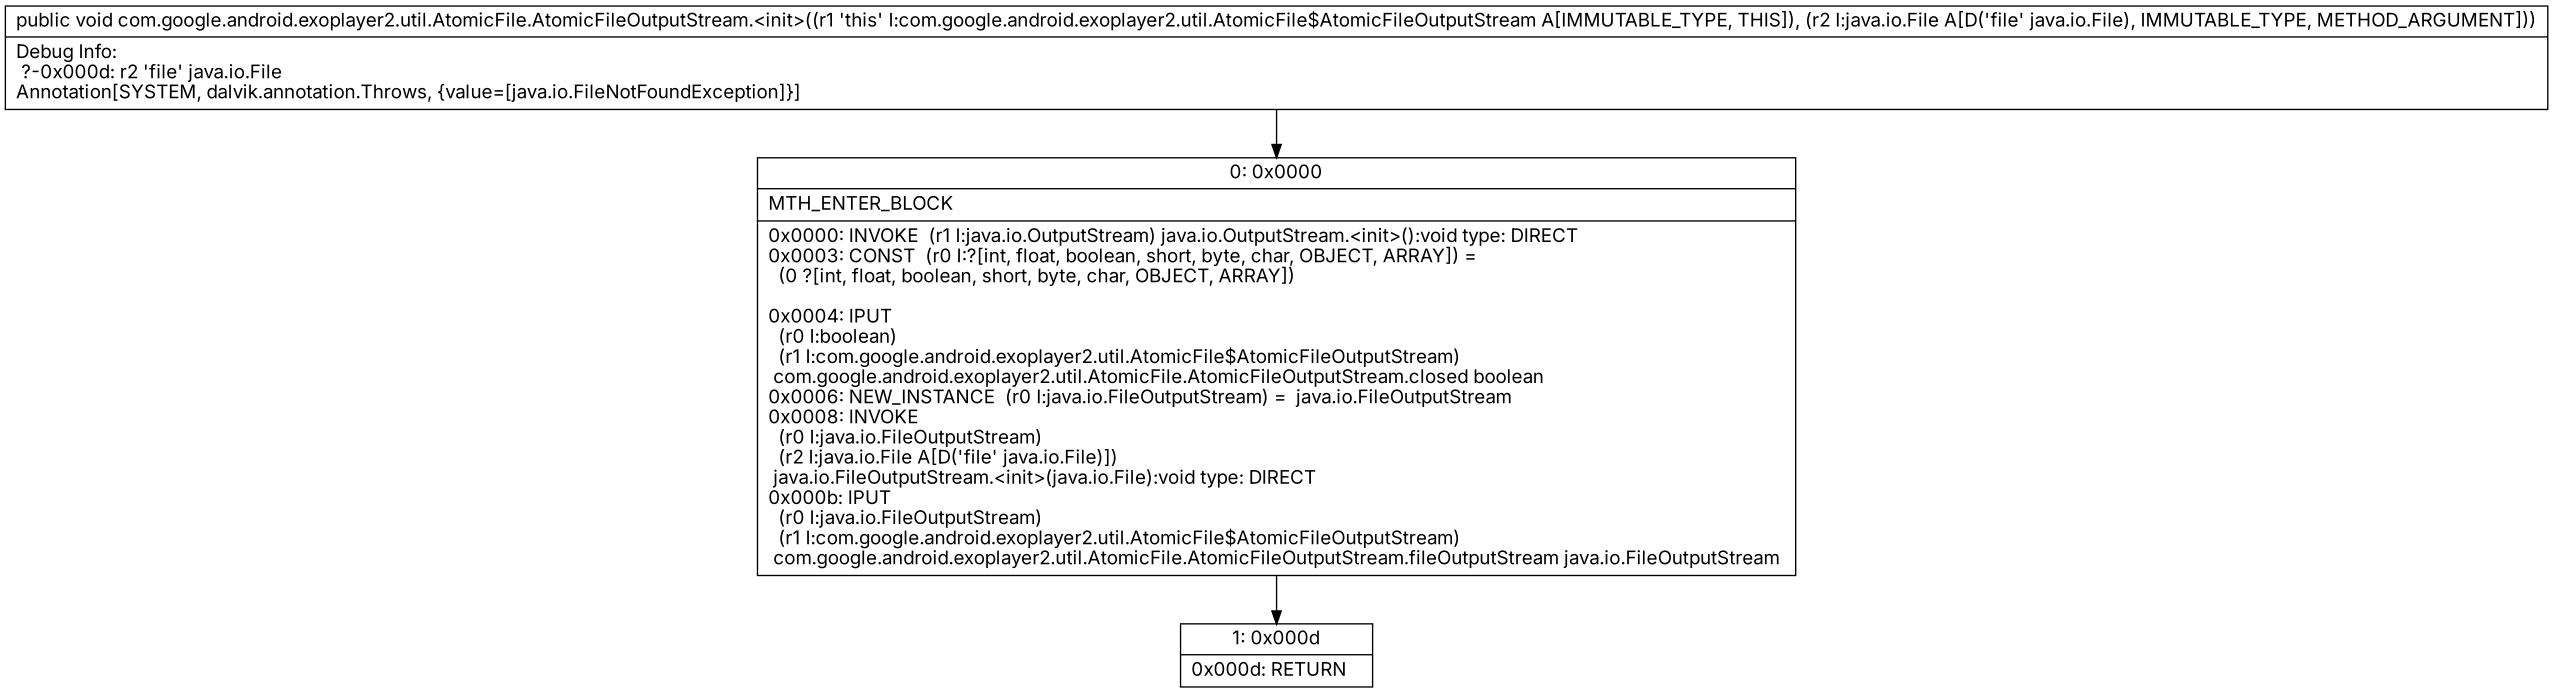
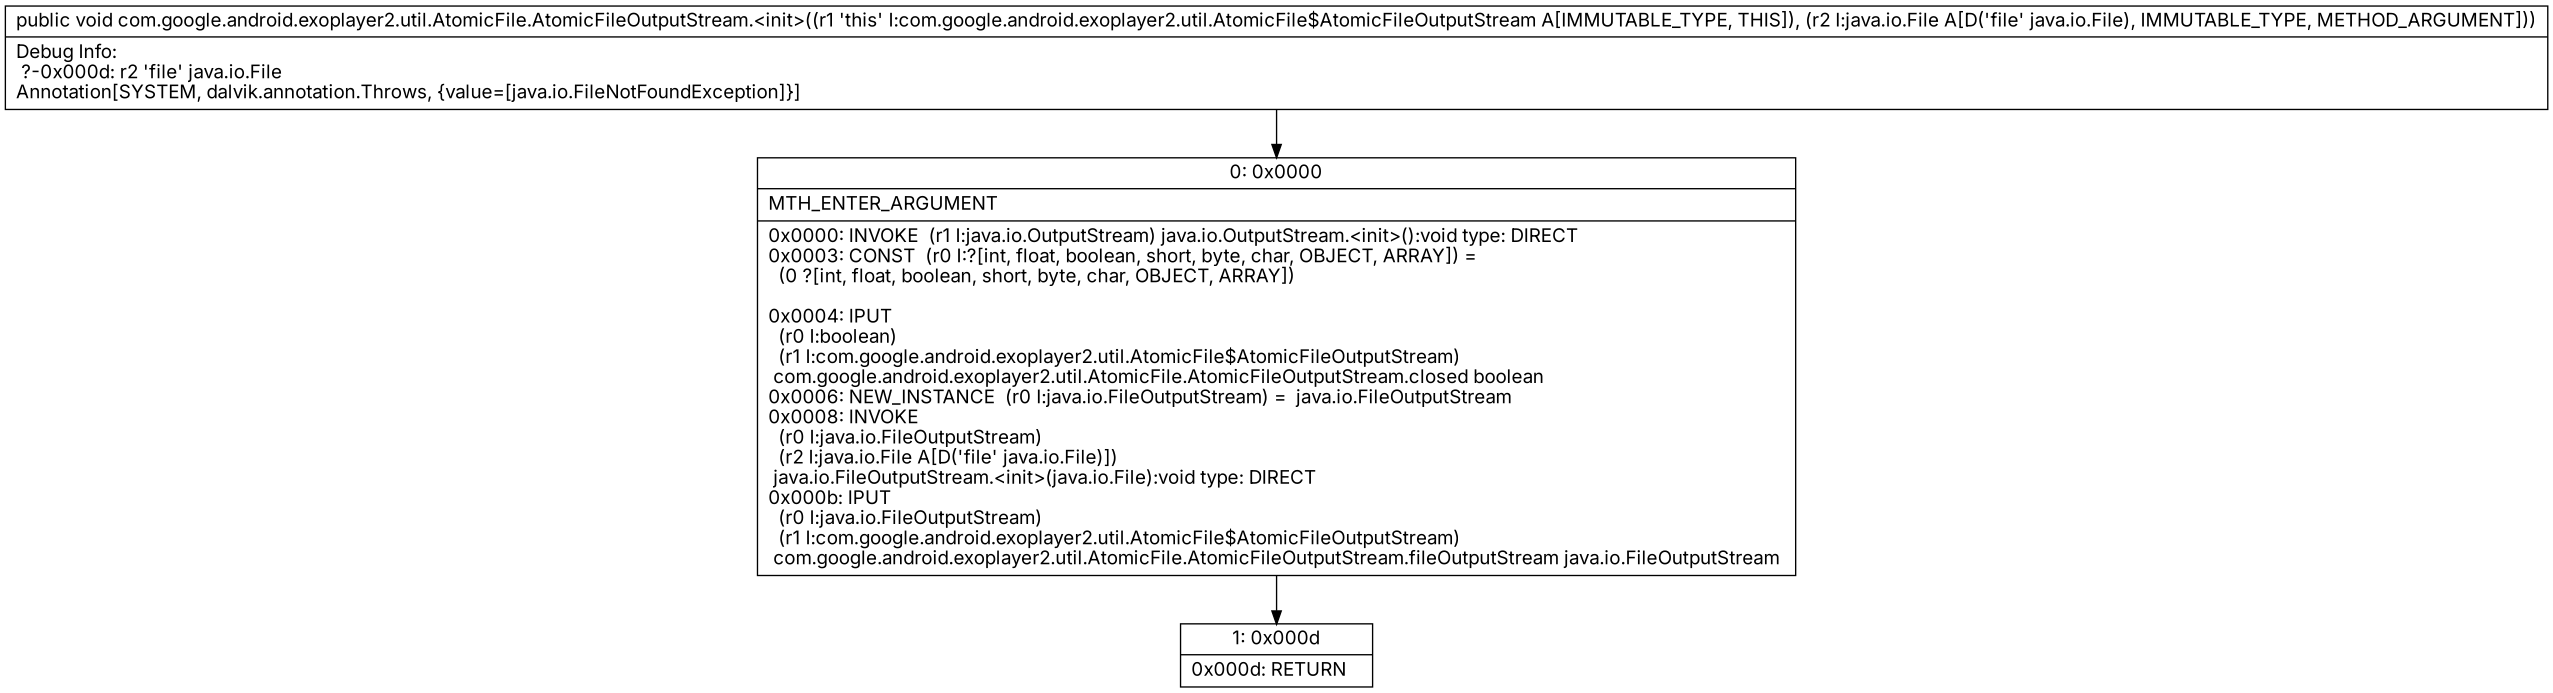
  digraph {
    fontname=Inter
    node [shape=record fontname=Inter]
    edge [fontname=Inter]
-   n1 [label="{0\:\ 0x0000|MTH_ENTER_BLOCK\l|0x0000: INVOKE  (r1 I:java.io.OutputStream) java.io.OutputStream.\<init\>():void type: DIRECT \l0x0003: CONST  (r0 I:?[int, float, boolean, short, byte, char, OBJECT, ARRAY]) = \l  (0 ?[int, float, boolean, short, byte, char, OBJECT, ARRAY])\l \l0x0004: IPUT  \l  (r0 I:boolean)\l  (r1 I:com.google.android.exoplayer2.util.AtomicFile$AtomicFileOutputStream)\l com.google.android.exoplayer2.util.AtomicFile.AtomicFileOutputStream.closed boolean \l0x0006: NEW_INSTANCE  (r0 I:java.io.FileOutputStream) =  java.io.FileOutputStream \l0x0008: INVOKE  \l  (r0 I:java.io.FileOutputStream)\l  (r2 I:java.io.File A[D('file' java.io.File)])\l java.io.FileOutputStream.\<init\>(java.io.File):void type: DIRECT \l0x000b: IPUT  \l  (r0 I:java.io.FileOutputStream)\l  (r1 I:com.google.android.exoplayer2.util.AtomicFile$AtomicFileOutputStream)\l com.google.android.exoplayer2.util.AtomicFile.AtomicFileOutputStream.fileOutputStream java.io.FileOutputStream \l}"]
+   n1 [label="{0\:\ 0x0000|MTH_ENTER_ARGUMENT\l|0x0000: INVOKE  (r1 I:java.io.OutputStream) java.io.OutputStream.\<init\>():void type: DIRECT \l0x0003: CONST  (r0 I:?[int, float, boolean, short, byte, char, OBJECT, ARRAY]) = \l  (0 ?[int, float, boolean, short, byte, char, OBJECT, ARRAY])\l \l0x0004: IPUT  \l  (r0 I:boolean)\l  (r1 I:com.google.android.exoplayer2.util.AtomicFile$AtomicFileOutputStream)\l com.google.android.exoplayer2.util.AtomicFile.AtomicFileOutputStream.closed boolean \l0x0006: NEW_INSTANCE  (r0 I:java.io.FileOutputStream) =  java.io.FileOutputStream \l0x0008: INVOKE  \l  (r0 I:java.io.FileOutputStream)\l  (r2 I:java.io.File A[D('file' java.io.File)])\l java.io.FileOutputStream.\<init\>(java.io.File):void type: DIRECT \l0x000b: IPUT  \l  (r0 I:java.io.FileOutputStream)\l  (r1 I:com.google.android.exoplayer2.util.AtomicFile$AtomicFileOutputStream)\l com.google.android.exoplayer2.util.AtomicFile.AtomicFileOutputStream.fileOutputStream java.io.FileOutputStream \l}"]
    n2 [label="{1\:\ 0x000d|0x000d: RETURN   \l}"]
    n3 [label="{public void com.google.android.exoplayer2.util.AtomicFile.AtomicFileOutputStream.\<init\>((r1 'this' I:com.google.android.exoplayer2.util.AtomicFile$AtomicFileOutputStream A[IMMUTABLE_TYPE, THIS]), (r2 I:java.io.File A[D('file' java.io.File), IMMUTABLE_TYPE, METHOD_ARGUMENT]))  | Debug Info:\l  ?\-0x000d: r2 'file' java.io.File\lAnnotation[SYSTEM, dalvik.annotation.Throws, \{value=[java.io.FileNotFoundException]\}]\l}"]
    n1 -> n2
    n3 -> n1
  }
